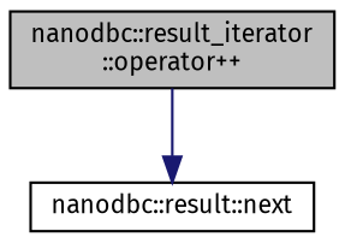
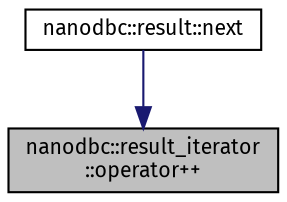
  digraph {
    rankdir=TB
    fontname="Fira Sans"
    node [color=black fontname="Fira Sans" fontsize=10 shape=record style=filled]
    n1 [fillcolor=grey75 fontcolor=black height=0.2 label="nanodbc::result_iterator\l::operator++" width=0.4]
    n2 [fillcolor=white height=0.2 label="nanodbc::result::next" width=0.4]
-   n1 -> n2 [color=midnightblue fontname="Fira Sans" fontsize=10 labelfontname=Helvetica labelfontsize=10 style=solid]
+   n2 -> n1 [color=midnightblue fontname="Fira Sans" fontsize=10 labelfontname=Helvetica labelfontsize=10 style=solid]
  }
